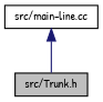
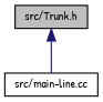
  digraph {
    fontname="Patrick Hand"
    node [color=black fontname="Patrick Hand" fontsize=10 shape=record style=filled]
    n1 [fillcolor=grey75 fontcolor=black height=0.2 label="src/Trunk.h" width=0.4]
    n2 [fillcolor=white height=0.2 label="src/main-line.cc" width=0.4]
-   n2 -> n1 [color=midnightblue dir=back fontname="Patrick Hand" fontsize=10 labelfontname=Helvetica labelfontsize=10 style=solid]
+   n1 -> n2 [color=midnightblue dir=back fontname="Patrick Hand" fontsize=10 labelfontname=Helvetica labelfontsize=10 style=solid]
  }
